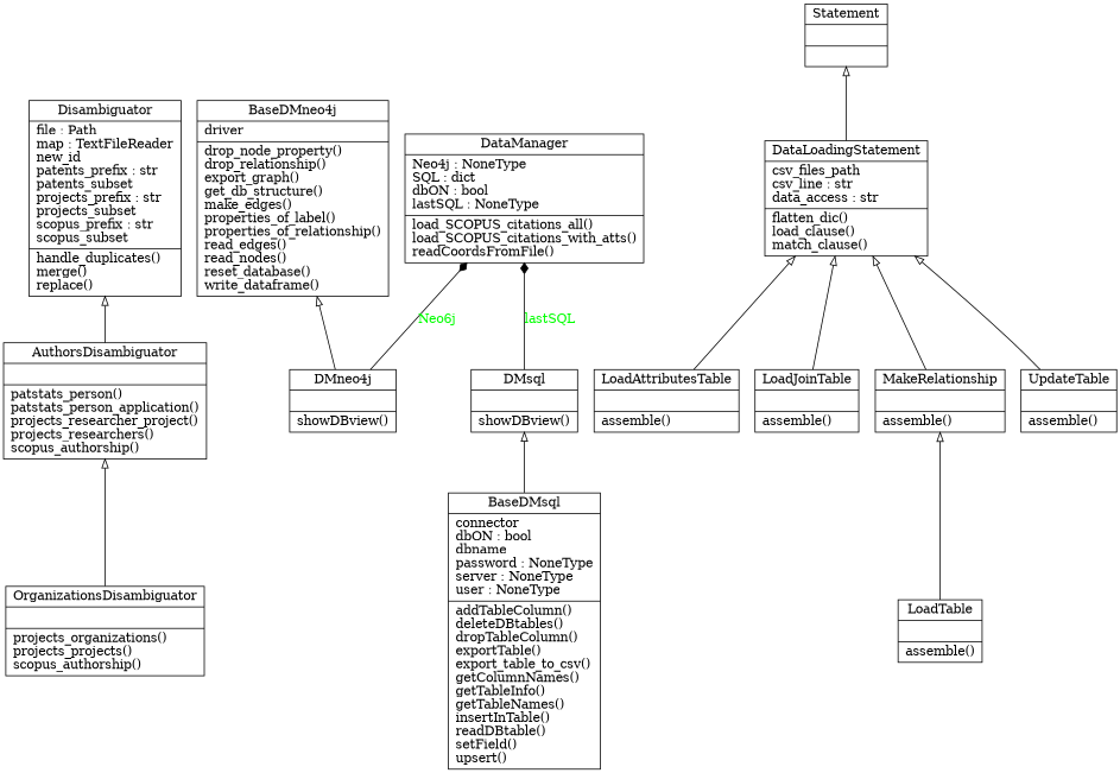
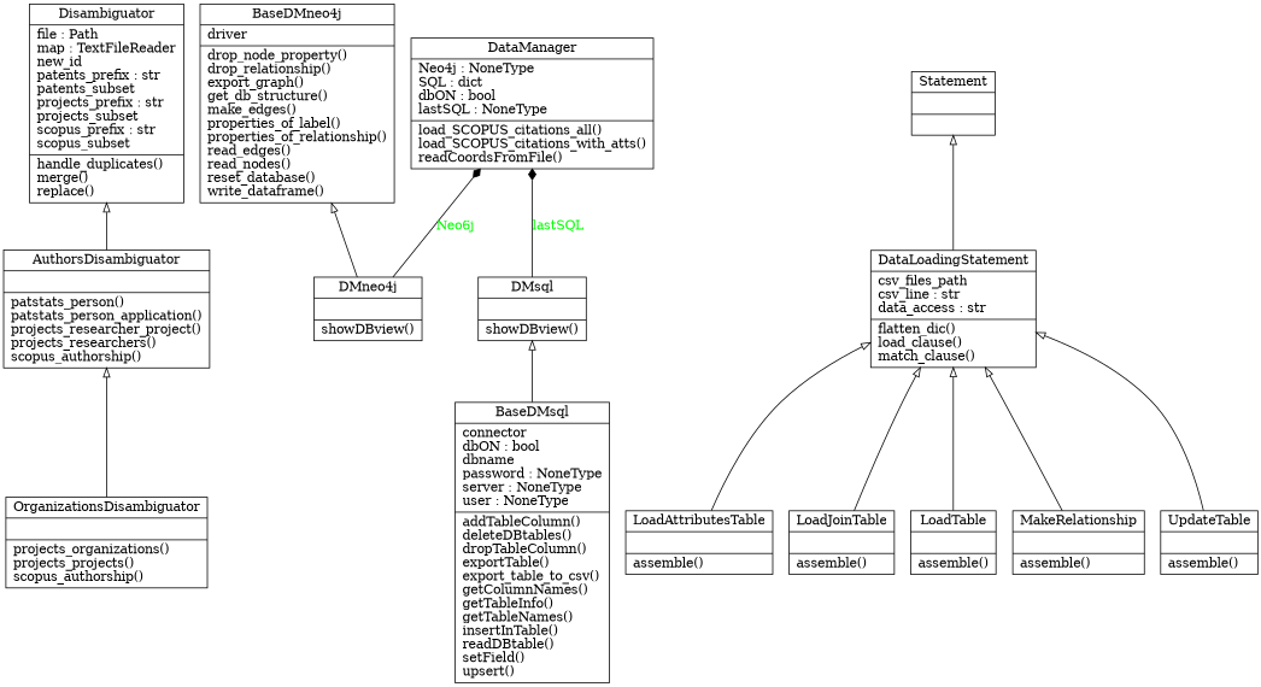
  digraph {
    rankdir=BT
    node [shape=record]
    edge [arrowhead=empty arrowtail=none]
    n1 [label="{AuthorsDisambiguator|\l|patstats_person()\lpatstats_person_application()\lprojects_researcher_project()\lprojects_researchers()\lscopus_authorship()\l}"]
    n2 [label="{Disambiguator|file : Path\lmap : TextFileReader\lnew_id\lpatents_prefix : str\lpatents_subset\lprojects_prefix : str\lprojects_subset\lscopus_prefix : str\lscopus_subset\l|handle_duplicates()\lmerge()\lreplace()\l}"]
    n3 [label="{BaseDMneo4j|driver\l|drop_node_property()\ldrop_relationship()\lexport_graph()\lget_db_structure()\lmake_edges()\lproperties_of_label()\lproperties_of_relationship()\lread_edges()\lread_nodes()\lreset_database()\lwrite_dataframe()\l}"]
    n4 [label="{BaseDMsql|connector\ldbON : bool\ldbname\lpassword : NoneType\lserver : NoneType\luser : NoneType\l|addTableColumn()\ldeleteDBtables()\ldropTableColumn()\lexportTable()\lexport_table_to_csv()\lgetColumnNames()\lgetTableInfo()\lgetTableNames()\linsertInTable()\lreadDBtable()\lsetField()\lupsert()\l}"]
    n5 [label="{DMsql|\l|showDBview()\l}"]
    n6 [label="{DMneo4j|\l|showDBview()\l}"]
    n7 [label="{DataManager|Neo4j : NoneType\lSQL : dict\ldbON : bool\llastSQL : NoneType\l|load_SCOPUS_citations_all()\lload_SCOPUS_citations_with_atts()\lreadCoordsFromFile()\l}"]
    n8 [label="{DataLoadingStatement|csv_files_path\lcsv_line : str\ldata_access : str\l|flatten_dic()\lload_clause()\lmatch_clause()\l}"]
    n9 [label="{Statement|\l|}"]
    n10 [label="{LoadAttributesTable|\l|assemble()\l}"]
    n11 [label="{LoadJoinTable|\l|assemble()\l}"]
    n12 [label="{LoadTable|\l|assemble()\l}"]
    n13 [label="{MakeRelationship|\l|assemble()\l}"]
    n14 [label="{OrganizationsDisambiguator|\l|projects_organizations()\lprojects_projects()\lscopus_authorship()\l}"]
    n15 [label="{UpdateTable|\l|assemble()\l}"]
    n1 -> n2
    n4 -> n5
    n5 -> n7 [arrowhead=diamond fontcolor=green label=lastSQL style=solid]
    n6 -> n3
    n6 -> n7 [arrowhead=diamond fontcolor=green label=Neo6j style=solid]
    n8 -> n9
    n10 -> n8
    n11 -> n8
-   n12 -> n13
+   n12 -> n8
    n13 -> n8
    n14 -> n1
    n15 -> n8
  }
